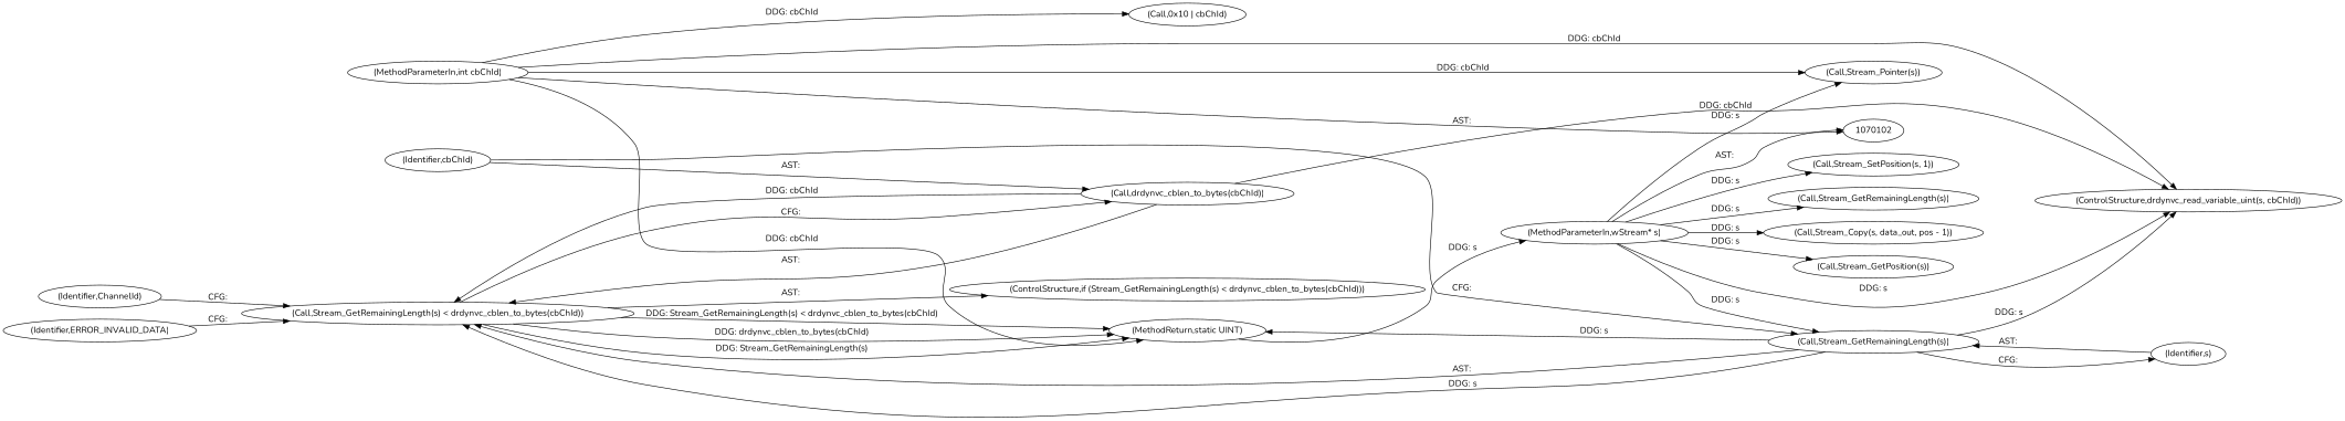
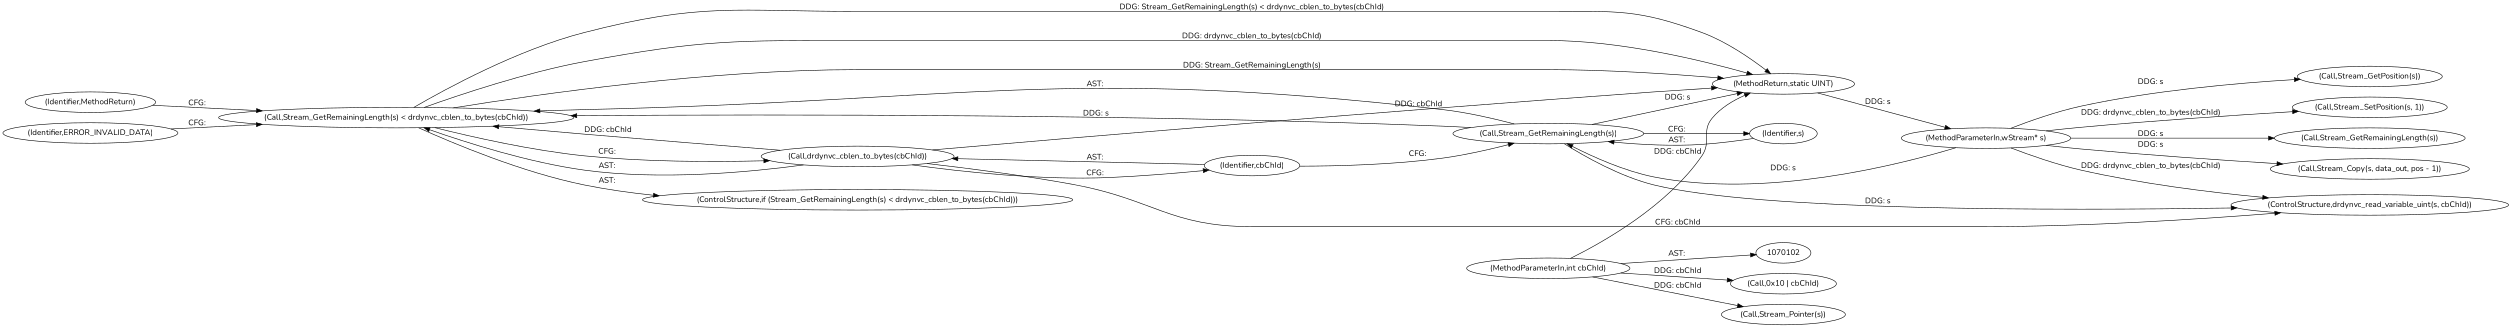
  digraph {
    fontname=Nunito
    rankdir=LR
    node [fontname=Nunito]
    edge [fontname=Nunito]
    n1 [label="(Call,Stream_GetRemainingLength(s) < drdynvc_cblen_to_bytes(cbChId))"]
    n2 [label="(Call,drdynvc_cblen_to_bytes(cbChId))"]
    n3 [label="(MethodReturn,static UINT)"]
    n4 [label="(ControlStructure,if (Stream_GetRemainingLength(s) < drdynvc_cblen_to_bytes(cbChId)))"]
    n5 [label="(ControlStructure,drdynvc_read_variable_uint(s, cbChId))"]
    n6 [label="(Identifier,cbChId)"]
    n7 [label="(MethodParameterIn,wStream* s)"]
    n8 [label="(Call,Stream_GetRemainingLength(s))"]
    n9 [label="(Identifier,s)"]
    n10 [label="(Call,Stream_GetPosition(s))"]
    n11 [label="(Call,Stream_SetPosition(s, 1))"]
    n12 [label="(Call,Stream_Pointer(s))"]
    n13 [label="(Call,Stream_GetRemainingLength(s))"]
    n14 [label="(Call,Stream_Copy(s, data_out, pos - 1))"]
    n15 [label=1070102]
    n16 [label="(MethodParameterIn,int cbChId)"]
    n17 [label="(Call,0x10 | cbChId)"]
-   n18 [label="(Identifier,ChannelId)"]
+   n18 [label="(Identifier,MethodReturn)"]
    n19 [label="(Identifier,ERROR_INVALID_DATA)"]
    n1 -> n2 [label="CFG: "]
    n1 -> n3 [label="DDG: Stream_GetRemainingLength(s) < drdynvc_cblen_to_bytes(cbChId)"]
    n1 -> n3 [label="DDG: drdynvc_cblen_to_bytes(cbChId)"]
    n1 -> n3 [label="DDG: Stream_GetRemainingLength(s)"]
    n1 -> n4 [label="AST: "]
    n2 -> n1 [label="AST: "]
    n2 -> n1 [label="DDG: cbChId"]
-   n2 -> n5 [label="DDG: cbChId"]
+   n2 -> n3 [label="DDG: cbChId"]
+   n2 -> n5 [label="CFG: cbChId"]
+   n2 -> n6 [label="CFG: "]
    n3 -> n7 [label="DDG: s"]
    n6 -> n2 [label="AST: "]
    n6 -> n8 [label="CFG: "]
-   n7 -> n5 [label="DDG: s"]
+   n7 -> n5 [label="DDG: drdynvc_cblen_to_bytes(cbChId)"]
    n7 -> n8 [label="DDG: s"]
    n7 -> n10 [label="DDG: s"]
-   n7 -> n11 [label="DDG: s"]
-   n7 -> n12 [label="DDG: s"]
+   n7 -> n11 [label="DDG: drdynvc_cblen_to_bytes(cbChId)"]
    n7 -> n13 [label="DDG: s"]
    n7 -> n14 [label="DDG: s"]
-   n7 -> n15 [label="AST: "]
    n8 -> n1 [label="AST: "]
    n8 -> n1 [label="DDG: s"]
    n8 -> n3 [label="DDG: s"]
    n8 -> n5 [label="DDG: s"]
    n8 -> n9 [label="CFG: "]
    n9 -> n8 [label="AST: "]
    n16 -> n3 [label="DDG: cbChId"]
-   n16 -> n5 [label="DDG: cbChId"]
    n16 -> n12 [label="DDG: cbChId"]
    n16 -> n15 [label="AST: "]
    n16 -> n17 [label="DDG: cbChId"]
    n18 -> n1 [label="CFG: "]
    n19 -> n1 [label="CFG: "]
  }
